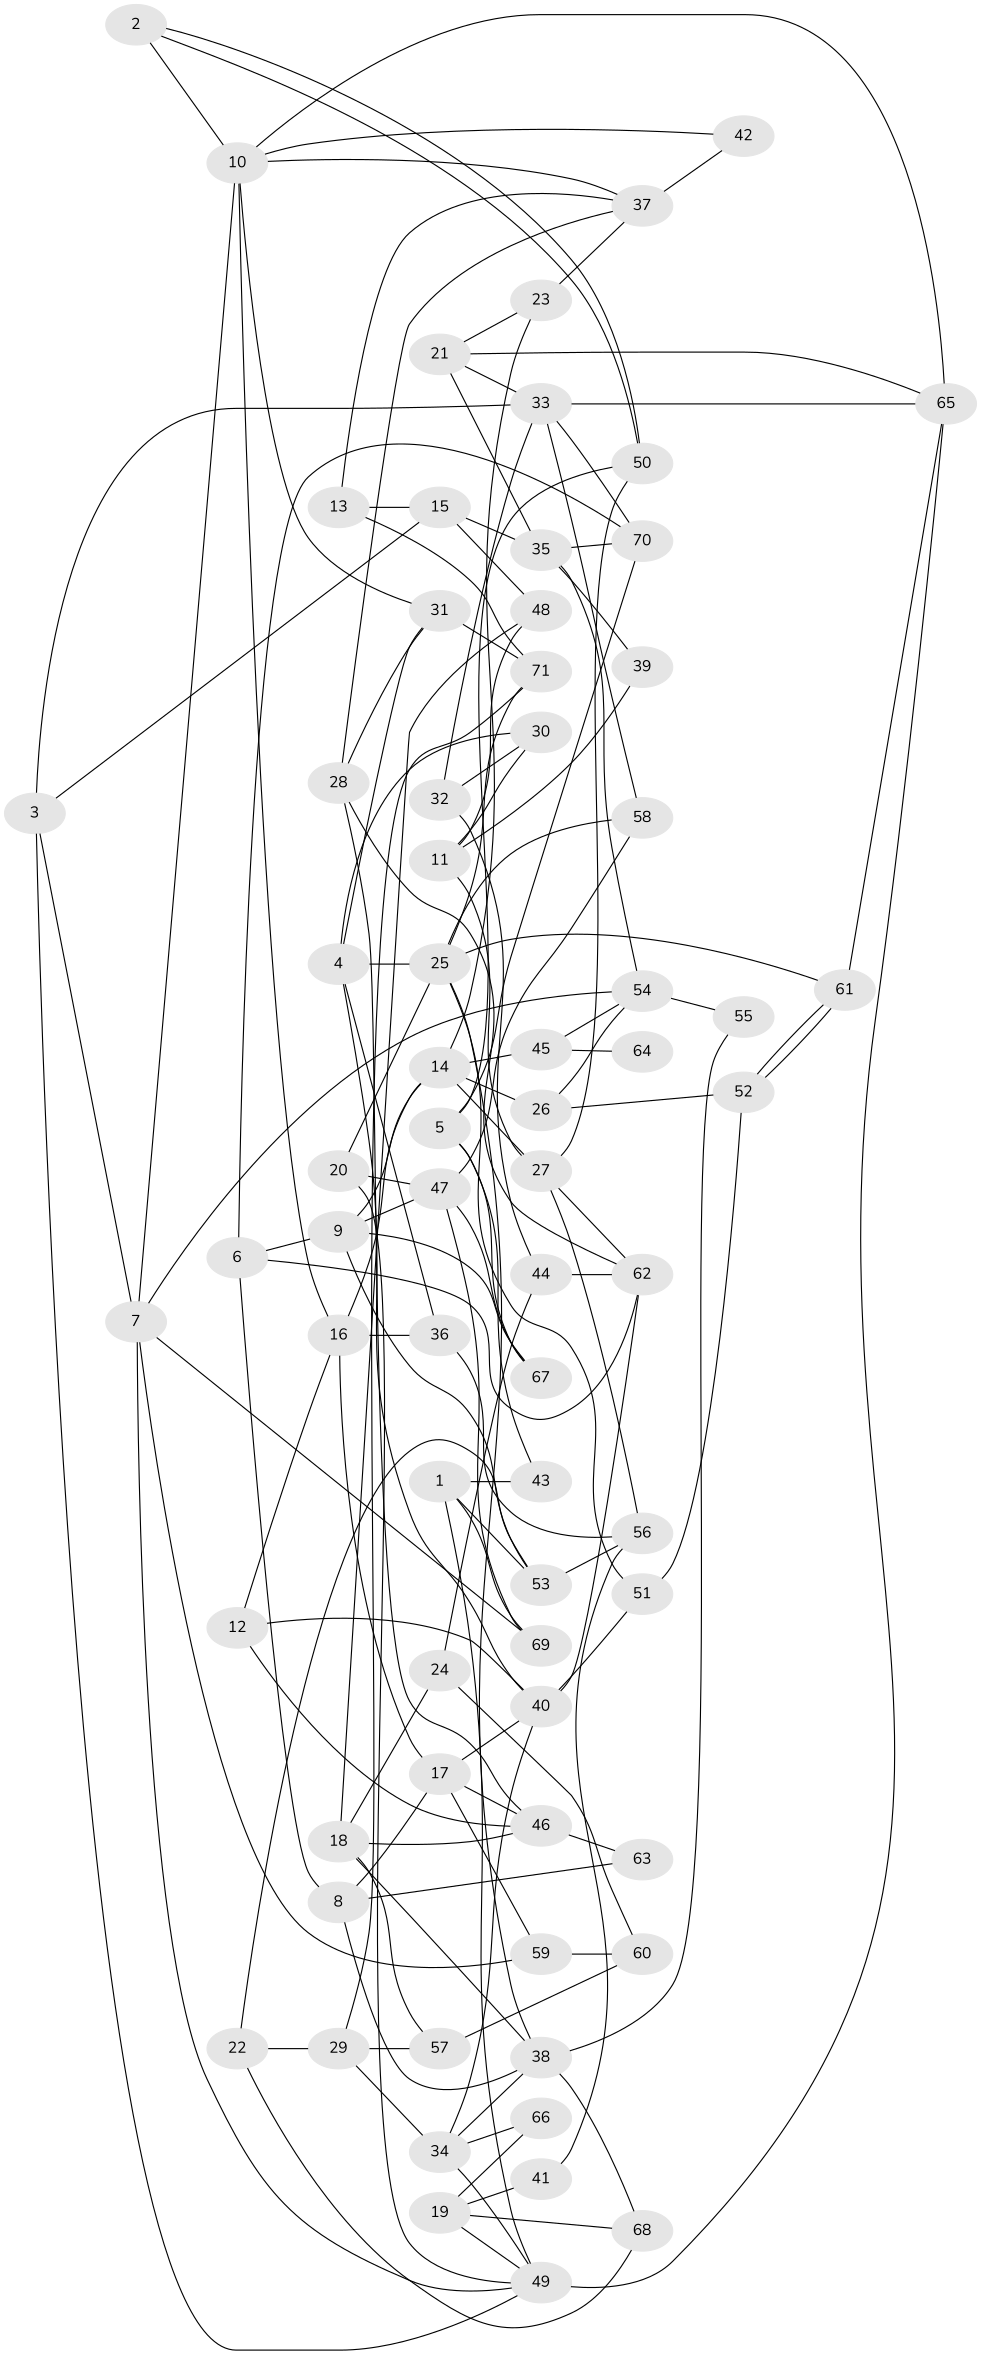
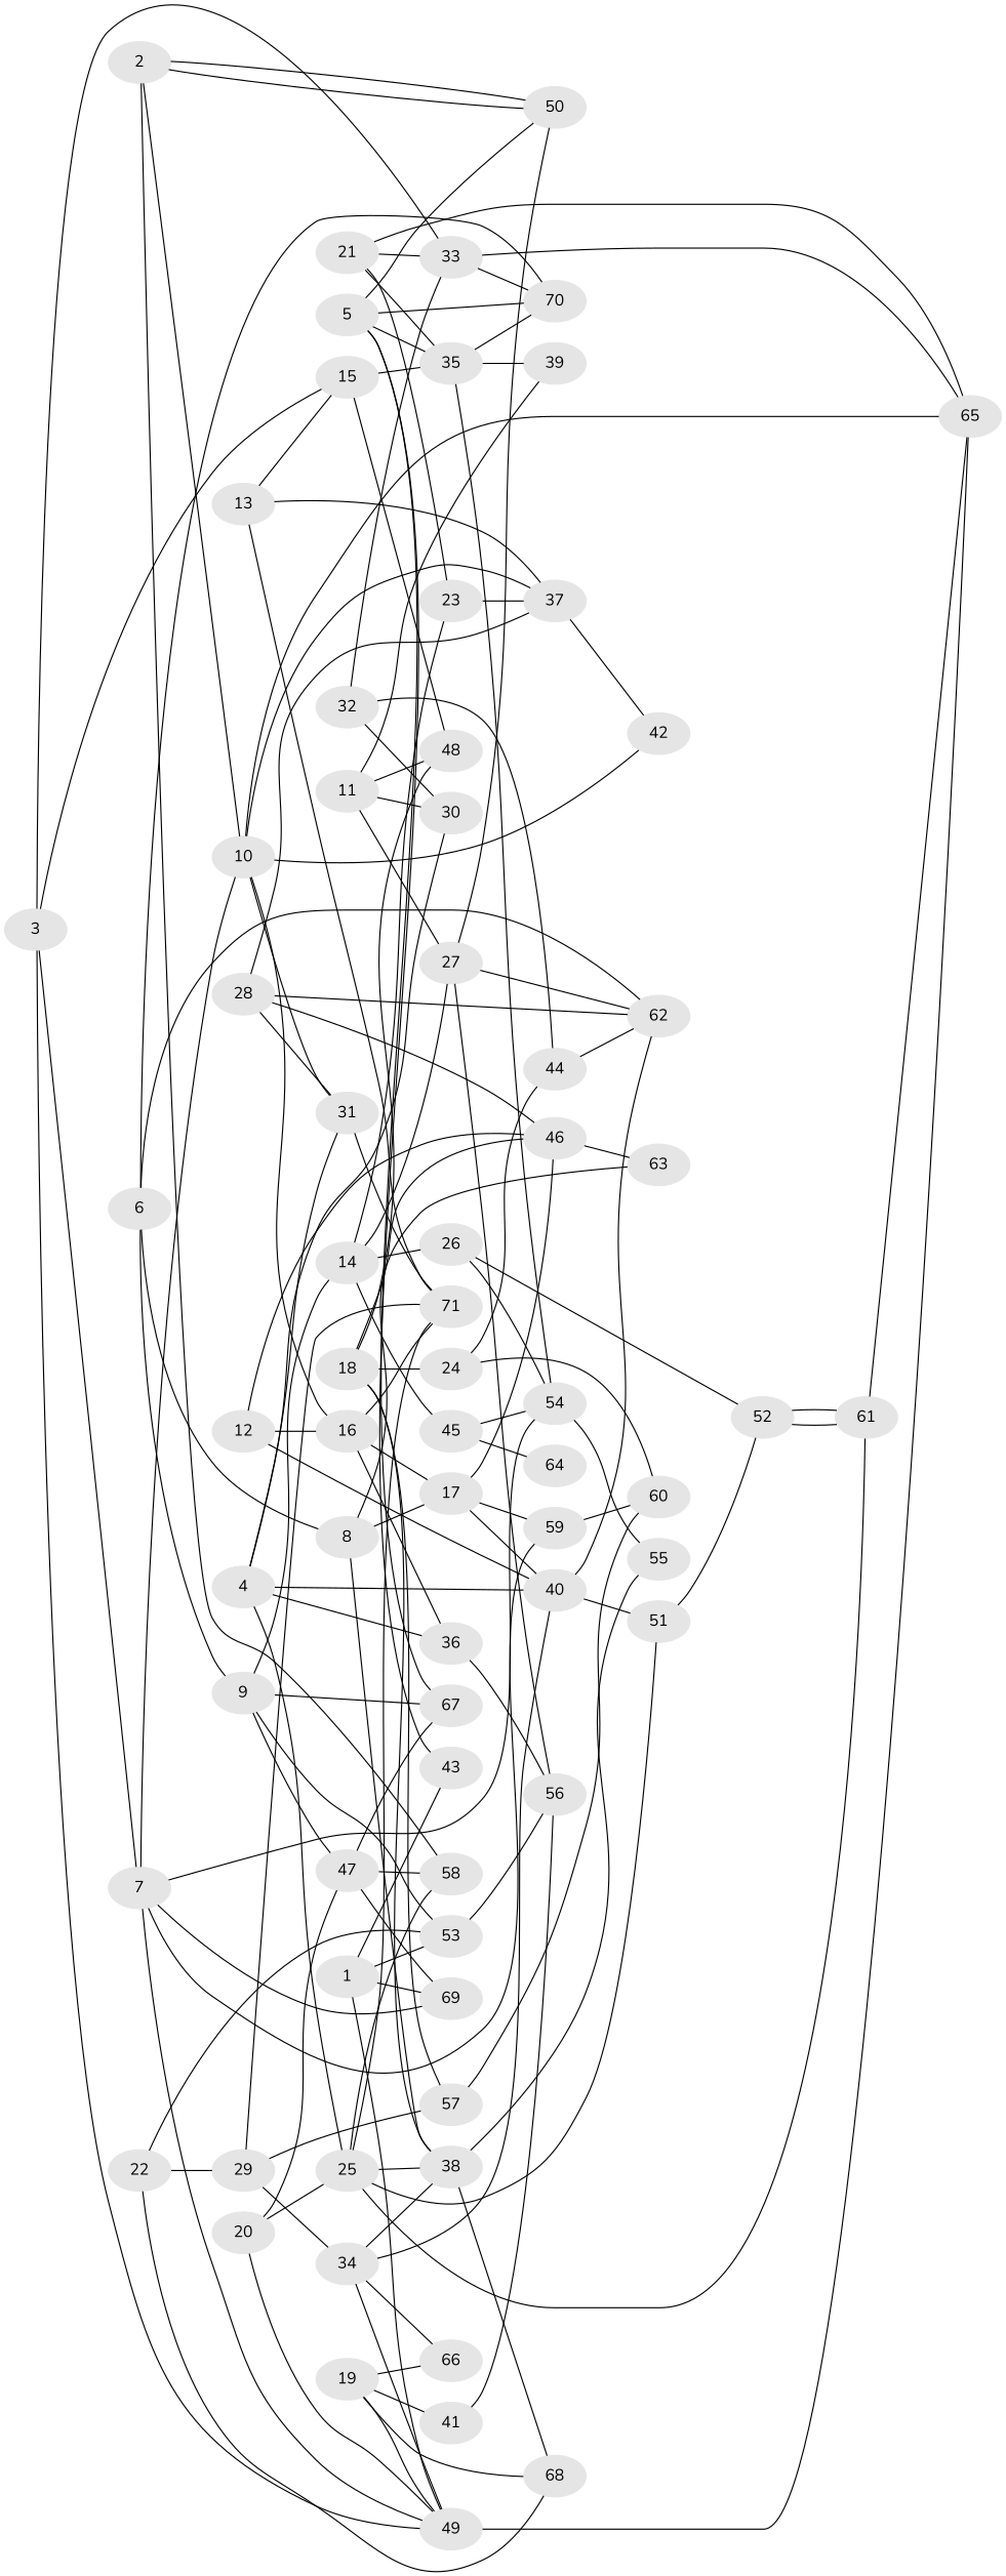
  graph {
    fontname=Nunito
    rankdir=LR
    node [color=gray90 fontname=Nunito style=filled]
    edge [fontname=Nunito]
    1
    43
    49
    53
    69
    65
    56
    2
    10
    50
    58
    31
    16
    37
    42
    3
    7
    15
    33
    54
    59
    35
    48
    70
    4
    25
    30
    36
    40
    38
    71
    51
    61
    62
    5
    67
    39
    6
    8
    9
    17
    63
    14
    47
    55
    60
    46
    68
    27
    23
    26
    45
    11
    12
    13
    52
    64
    18
    24
    57
    44
    19
    41
    66
    20
    21
    22
    29
    34
    28
    32
    1 -- 43
    1 -- 49
    1 -- 53
    1 -- 69
    49 -- 65
    53 -- 56
    2 -- 10
    2 -- 50
    2 -- 50
-   33 -- 58
+   2 -- 58
    10 -- 65
    10 -- 31
    10 -- 16
    10 -- 37
    10 -- 42
    31 -- 71
    16 -- 36
-   16 -- 14
+   16 -- 71
    16 -- 17
    37 -- 42
    3 -- 49
    3 -- 7
    3 -- 15
    3 -- 33
    7 -- 49
    7 -- 69
    7 -- 10
    7 -- 54
    7 -- 59
    15 -- 35
    15 -- 48
    33 -- 65
    33 -- 70
    54 -- 55
    59 -- 60
    35 -- 54
    35 -- 70
    35 -- 39
    4 -- 31
    4 -- 25
    4 -- 30
    4 -- 36
    4 -- 40
    25 -- 58
    25 -- 38
    25 -- 71
    25 -- 51
    25 -- 61
    36 -- 56
    40 -- 51
    40 -- 62
    38 -- 55
    38 -- 68
    51 -- 52
    61 -- 65
    5 -- 43
    5 -- 50
+   5 -- 35
    5 -- 70
    5 -- 67
    6 -- 70
    6 -- 62
    6 -- 8
    6 -- 9
    8 -- 38
    8 -- 17
    8 -- 63
    9 -- 53
    9 -- 67
    9 -- 14
    9 -- 47
    17 -- 59
    17 -- 40
    17 -- 46
    14 -- 27
    14 -- 23
    14 -- 26
    14 -- 45
    47 -- 69
    47 -- 58
    47 -- 67
    46 -- 63
    27 -- 56
    27 -- 50
    27 -- 62
    23 -- 37
    26 -- 54
    26 -- 52
    45 -- 54
    45 -- 64
    11 -- 48
    11 -- 30
    11 -- 39
    11 -- 27
    12 -- 16
    12 -- 40
    12 -- 46
    13 -- 37
    13 -- 15
    13 -- 71
    52 -- 61
    52 -- 61
    18 -- 48
    18 -- 38
    18 -- 46
    18 -- 24
    18 -- 57
    24 -- 60
    24 -- 44
    57 -- 60
    44 -- 62
    19 -- 49
    19 -- 68
    19 -- 41
    19 -- 66
    41 -- 56
    20 -- 49
    20 -- 25
    20 -- 47
    21 -- 65
    21 -- 33
    21 -- 35
    21 -- 23
    22 -- 53
    22 -- 68
    22 -- 29
    29 -- 71
    29 -- 57
    29 -- 34
    34 -- 49
    34 -- 40
    34 -- 38
    34 -- 66
    28 -- 31
    28 -- 37
    28 -- 62
    28 -- 46
    32 -- 33
    32 -- 30
    32 -- 44
  }
